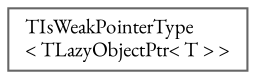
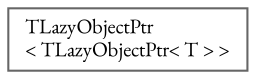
  digraph {
    rankdir=LR
    fontname="EB Garamond"
-   n1 [color=grey40 fillcolor=white fontname="EB Garamond" fontsize=10 height=0.2 label="TIsWeakPointerType\l\< TLazyObjectPtr\< T \> \>" shape=box style=filled width=0.4]
+   n1 [color=grey40 fillcolor=white fontname="EB Garamond" fontsize=10 height=0.2 label="TLazyObjectPtr\l\< TLazyObjectPtr\< T \> \>" shape=box style=filled width=0.4]
  }
